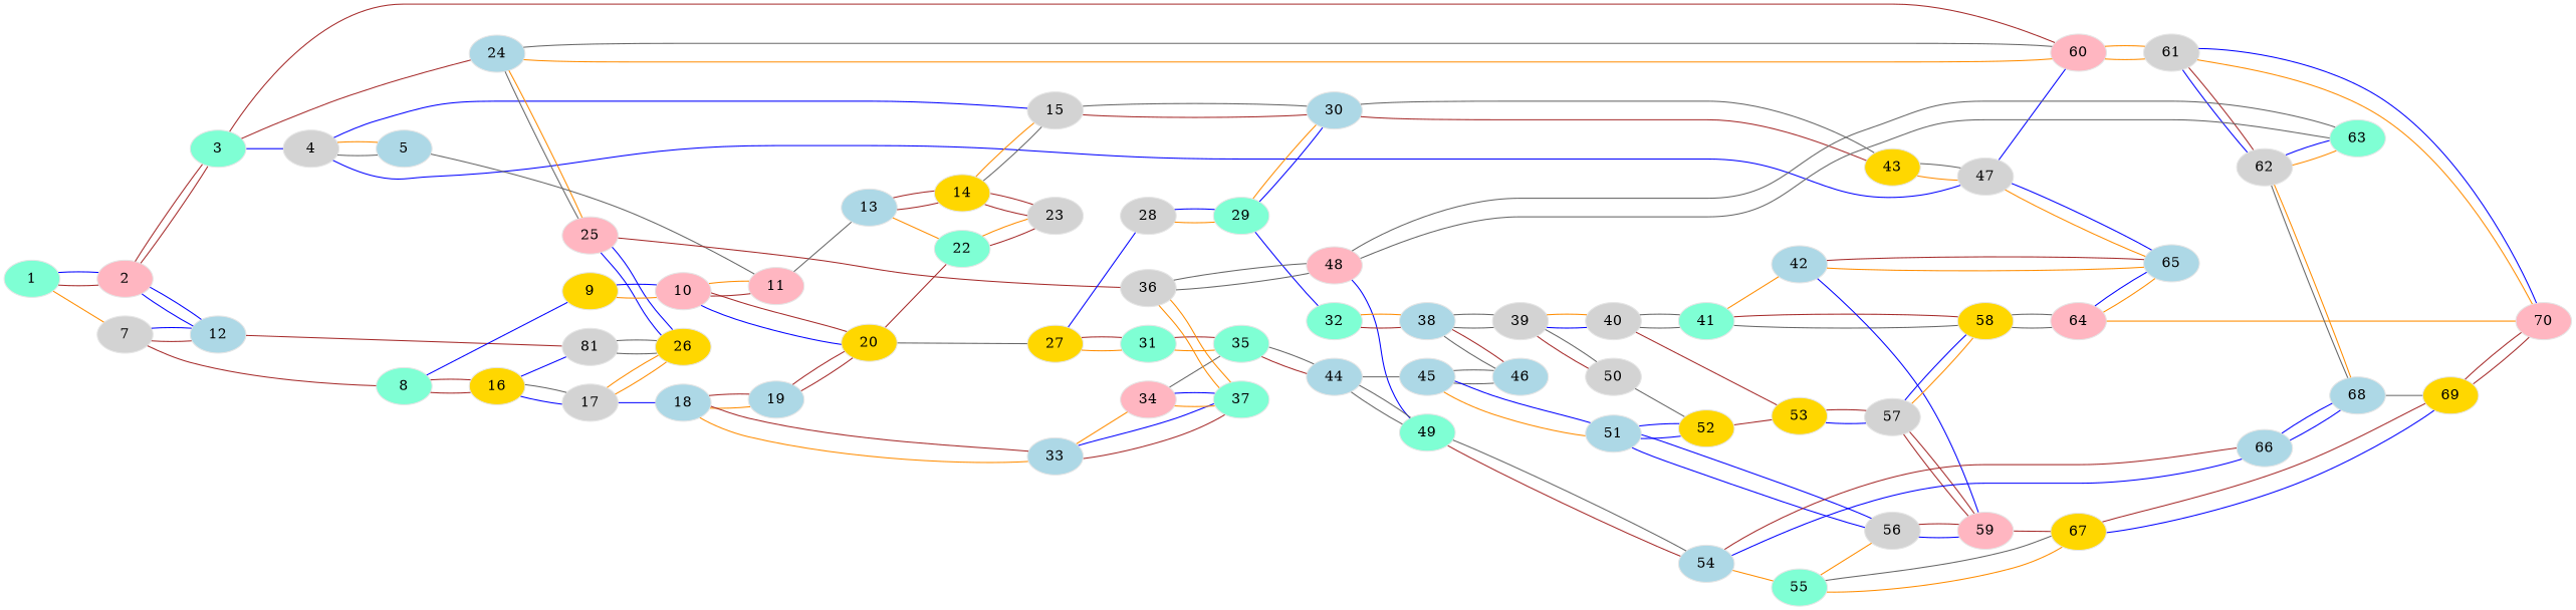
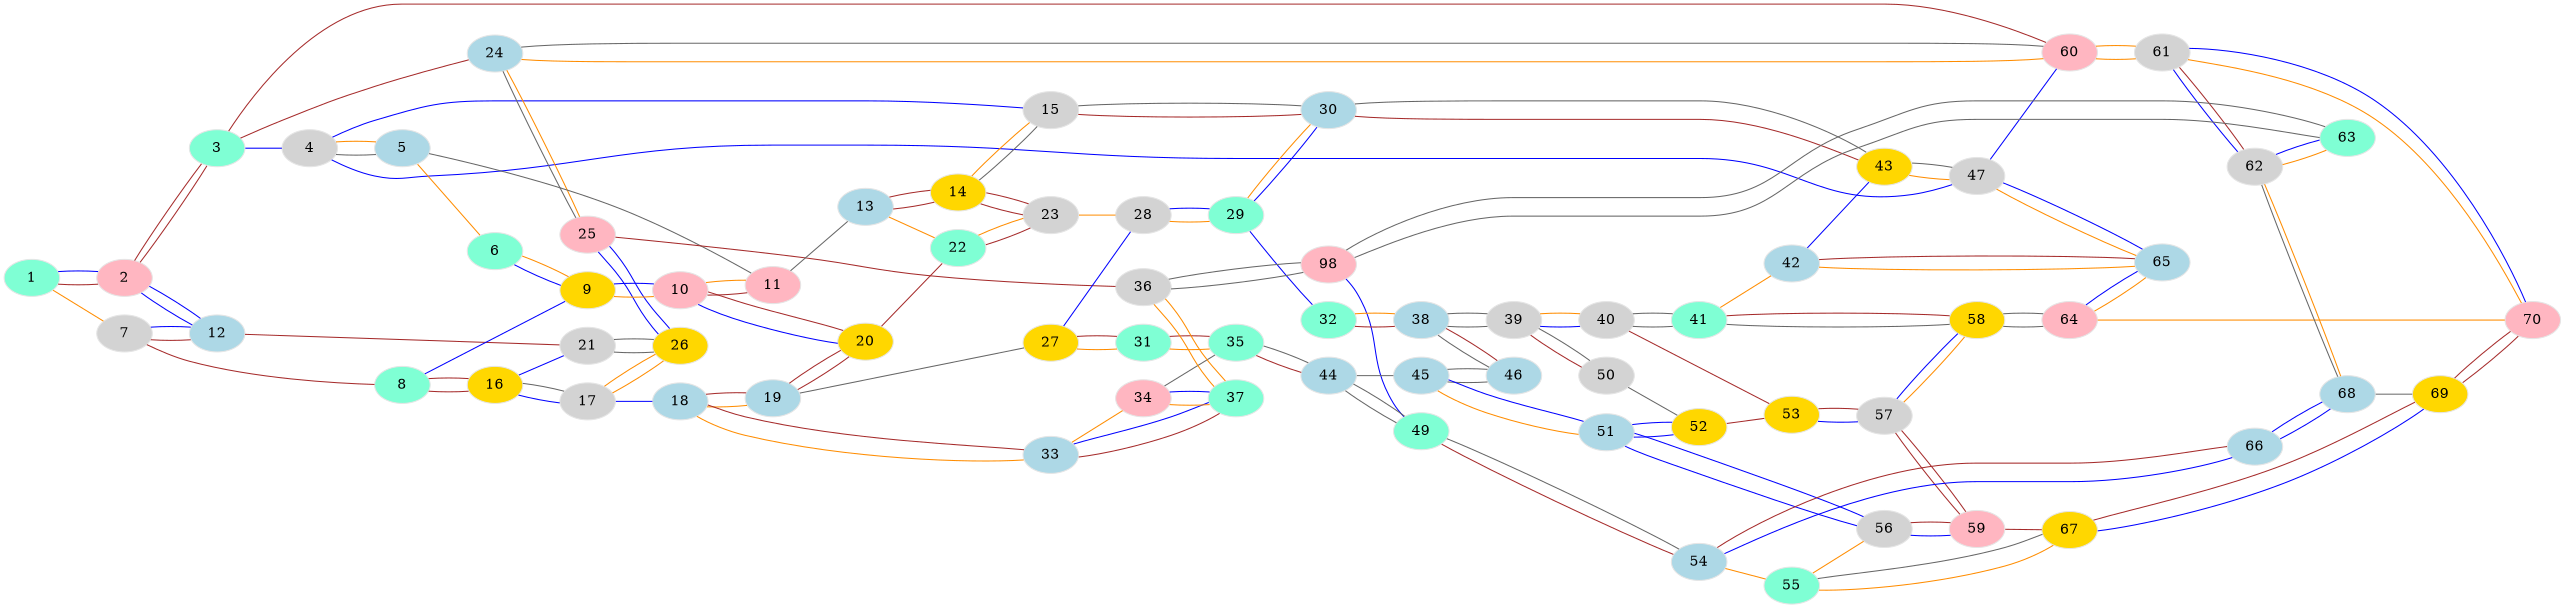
  graph {
    rankdir=LR
    node [color=gray90 fillcolor=lightblue style=filled]
    edge [color=brown]
    1 [fillcolor=aquamarine]
    2 [fillcolor=lightpink]
    7 [fillcolor=lightgrey]
    3 [fillcolor=aquamarine]
    12
    8 [fillcolor=aquamarine]
    4 [fillcolor=lightgrey]
    24
    60 [fillcolor=lightpink]
-   21 [fillcolor=lightgrey label=81]
+   21 [fillcolor=lightgrey]
    5
    15 [fillcolor=lightgrey]
    47 [fillcolor=lightgrey]
    25 [fillcolor=lightpink]
    61 [fillcolor=lightgrey]
+   6 [fillcolor=aquamarine]
    11 [fillcolor=lightpink]
    30
    65
    9 [fillcolor=gold]
    13
    10 [fillcolor=lightpink]
    16 [fillcolor=gold]
    17 [fillcolor=lightgrey]
    20 [fillcolor=gold]
    22 [fillcolor=aquamarine]
    14 [fillcolor=gold]
    26 [fillcolor=gold]
    23 [fillcolor=lightgrey]
    28 [fillcolor=lightgrey]
    43 [fillcolor=gold]
    18
    19
    33
    27 [fillcolor=gold]
    34 [fillcolor=lightpink]
    37 [fillcolor=aquamarine]
    31 [fillcolor=aquamarine]
    29 [fillcolor=aquamarine]
    36 [fillcolor=lightgrey]
-   48 [fillcolor=lightpink]
+   48 [fillcolor=lightpink label=98]
    35 [fillcolor=aquamarine]
    32 [fillcolor=aquamarine]
    38
    44
    39 [fillcolor=lightgrey]
    46
    45
    49 [fillcolor=aquamarine]
    63 [fillcolor=aquamarine]
    40 [fillcolor=lightgrey]
    50 [fillcolor=lightgrey]
    41 [fillcolor=aquamarine]
    53 [fillcolor=gold]
    52 [fillcolor=gold]
    42
    58 [fillcolor=gold]
    57 [fillcolor=lightgrey]
    64 [fillcolor=lightpink]
    51
    54
    56 [fillcolor=lightgrey]
    55 [fillcolor=aquamarine]
    66
    59 [fillcolor=lightpink]
    67 [fillcolor=gold]
    68
    69 [fillcolor=gold]
    70 [fillcolor=lightpink]
    62 [fillcolor=lightgrey]
    1 -- 2
    1 -- 2 [color=blue]
    1 -- 7 [color=darkorange]
    2 -- 3
    2 -- 3
    2 -- 12 [color=blue]
    2 -- 12 [color=blue]
    7 -- 12
    7 -- 12 [color=blue]
    7 -- 8
    3 -- 4 [color=blue]
    3 -- 24
    3 -- 60
    12 -- 21
    8 -- 9 [color=blue]
    8 -- 16
    8 -- 16
    4 -- 5 [color=gray40]
    4 -- 5 [color=darkorange]
    4 -- 15 [color=blue]
    4 -- 47 [color=blue]
    24 -- 60 [color=darkorange]
    24 -- 60 [color=gray40]
    24 -- 25 [color=gray40]
    24 -- 25 [color=darkorange]
    60 -- 61 [color=darkorange]
    60 -- 61 [color=darkorange]
    21 -- 26 [color=gray40]
    21 -- 26 [color=gray40]
+   5 -- 6 [color=darkorange]
    5 -- 11 [color=gray40]
    15 -- 30
    15 -- 30 [color=gray40]
    47 -- 60 [color=blue]
    47 -- 65 [color=darkorange]
    47 -- 65 [color=blue]
    25 -- 26 [color=blue]
    25 -- 26 [color=blue]
    25 -- 36
    61 -- 70 [color=darkorange]
    61 -- 70 [color=blue]
    61 -- 62 [color=blue]
    61 -- 62
+   6 -- 9 [color=blue]
+   6 -- 9 [color=darkorange]
    11 -- 13 [color=gray40]
    30 -- 43
    30 -- 43 [color=gray40]
    9 -- 10 [color=darkorange]
    9 -- 10 [color=blue]
    13 -- 22 [color=darkorange]
    13 -- 14
    13 -- 14
    10 -- 11
    10 -- 11 [color=darkorange]
    10 -- 20 [color=blue]
    10 -- 20
    16 -- 21 [color=blue]
    16 -- 17 [color=blue]
    16 -- 17 [color=gray40]
    17 -- 26 [color=darkorange]
    17 -- 26 [color=darkorange]
    17 -- 18 [color=blue]
    20 -- 22
    22 -- 23
    22 -- 23 [color=darkorange]
    14 -- 15 [color=gray40]
    14 -- 15 [color=darkorange]
    14 -- 23
    14 -- 23
+   23 -- 28 [color=darkorange]
    28 -- 29 [color=darkorange]
    28 -- 29 [color=blue]
    43 -- 47 [color=darkorange]
    43 -- 47 [color=gray40]
    18 -- 19 [color=darkorange]
    18 -- 19
    18 -- 33 [color=darkorange]
    18 -- 33
    19 -- 20
    19 -- 20
-   20 -- 27 [color=gray40]
+   19 -- 27 [color=gray40]
    33 -- 34 [color=darkorange]
    33 -- 37
    33 -- 37 [color=blue]
    27 -- 28 [color=blue]
    27 -- 31 [color=darkorange]
    27 -- 31
    34 -- 37 [color=darkorange]
    34 -- 37 [color=blue]
    34 -- 35 [color=gray40]
    31 -- 35 [color=darkorange]
    31 -- 35
    29 -- 30 [color=blue]
    29 -- 30 [color=darkorange]
    29 -- 32 [color=blue]
    36 -- 37 [color=darkorange]
    36 -- 37 [color=darkorange]
    36 -- 48 [color=gray40]
    36 -- 48 [color=gray40]
    48 -- 49 [color=blue]
    48 -- 63 [color=gray40]
    48 -- 63 [color=gray40]
    35 -- 44
    35 -- 44 [color=gray40]
    32 -- 38
    32 -- 38 [color=darkorange]
    38 -- 39 [color=gray40]
    38 -- 39 [color=gray40]
    38 -- 46 [color=gray40]
    38 -- 46
    44 -- 45 [color=gray40]
    44 -- 49 [color=gray40]
    44 -- 49 [color=gray40]
    39 -- 40 [color=blue]
    39 -- 40 [color=darkorange]
    39 -- 50
    39 -- 50 [color=gray40]
    45 -- 46 [color=gray40]
    45 -- 46 [color=gray40]
    45 -- 51 [color=darkorange]
    45 -- 51 [color=blue]
    49 -- 54
    49 -- 54 [color=gray40]
    40 -- 41 [color=gray40]
    40 -- 41 [color=gray40]
    40 -- 53
    50 -- 52 [color=gray40]
    41 -- 42 [color=darkorange]
    41 -- 58 [color=gray40]
    41 -- 58
    53 -- 57 [color=blue]
    53 -- 57
    52 -- 53
    42 -- 65 [color=darkorange]
    42 -- 65
-   42 -- 59 [color=blue]
+   42 -- 43 [color=blue]
    58 -- 64 [color=gray40]
    58 -- 64 [color=gray40]
    57 -- 58 [color=darkorange]
    57 -- 58 [color=blue]
    57 -- 59
    57 -- 59
    64 -- 65 [color=darkorange]
    64 -- 65 [color=blue]
    64 -- 70 [color=darkorange]
    51 -- 52 [color=blue]
    51 -- 52 [color=blue]
    51 -- 56 [color=blue]
    51 -- 56 [color=blue]
    54 -- 55 [color=darkorange]
    54 -- 66 [color=blue]
    54 -- 66
    56 -- 59 [color=blue]
    56 -- 59
    55 -- 56 [color=darkorange]
    55 -- 67 [color=darkorange]
    55 -- 67 [color=gray40]
    66 -- 68 [color=blue]
    66 -- 68 [color=blue]
    59 -- 67
    67 -- 69 [color=blue]
    67 -- 69
    68 -- 69 [color=gray40]
    69 -- 70
    69 -- 70
    62 -- 63 [color=darkorange]
    62 -- 63 [color=blue]
    62 -- 68 [color=gray40]
    62 -- 68 [color=darkorange]
  }
